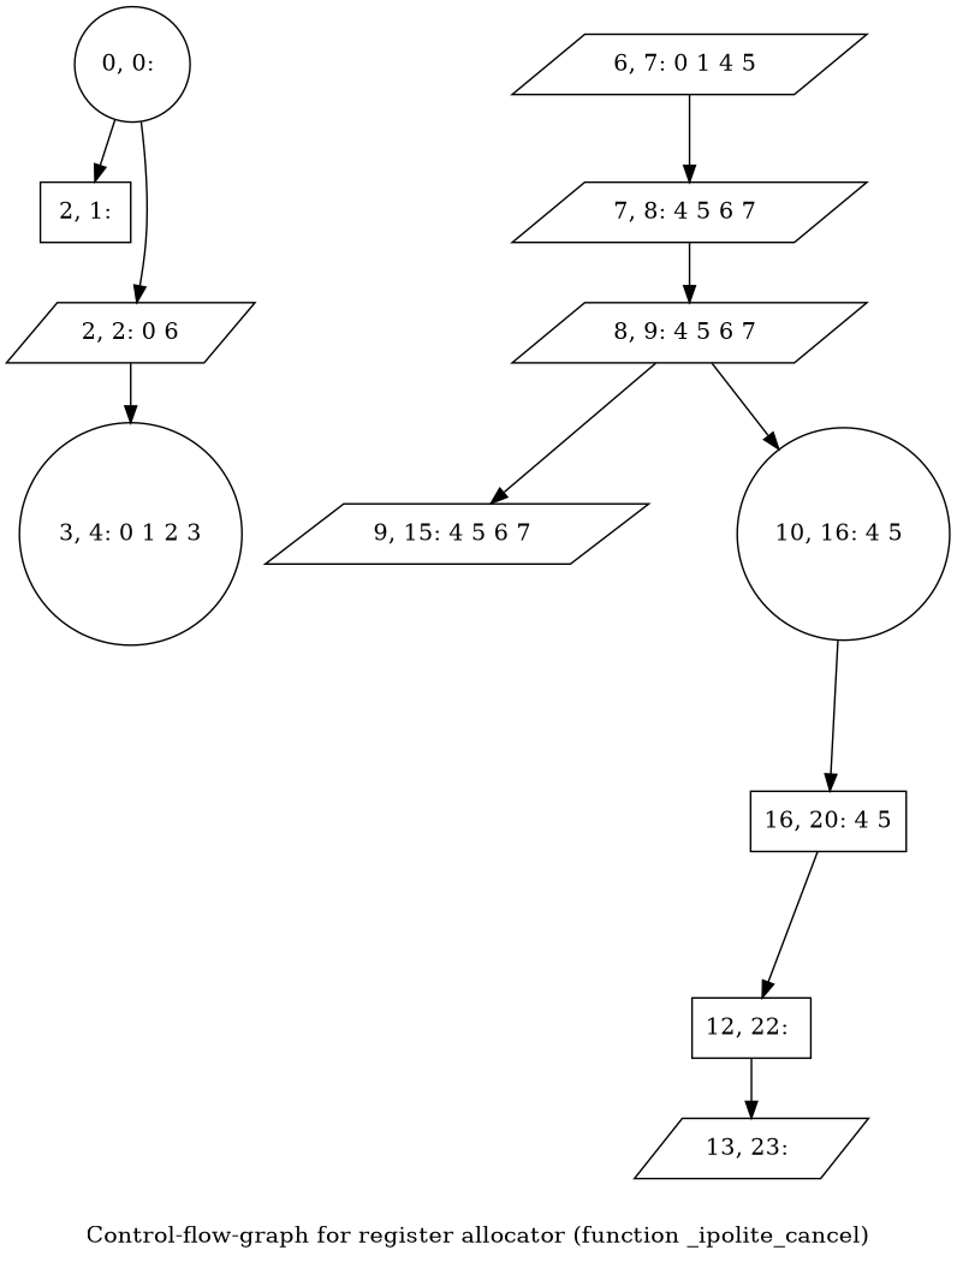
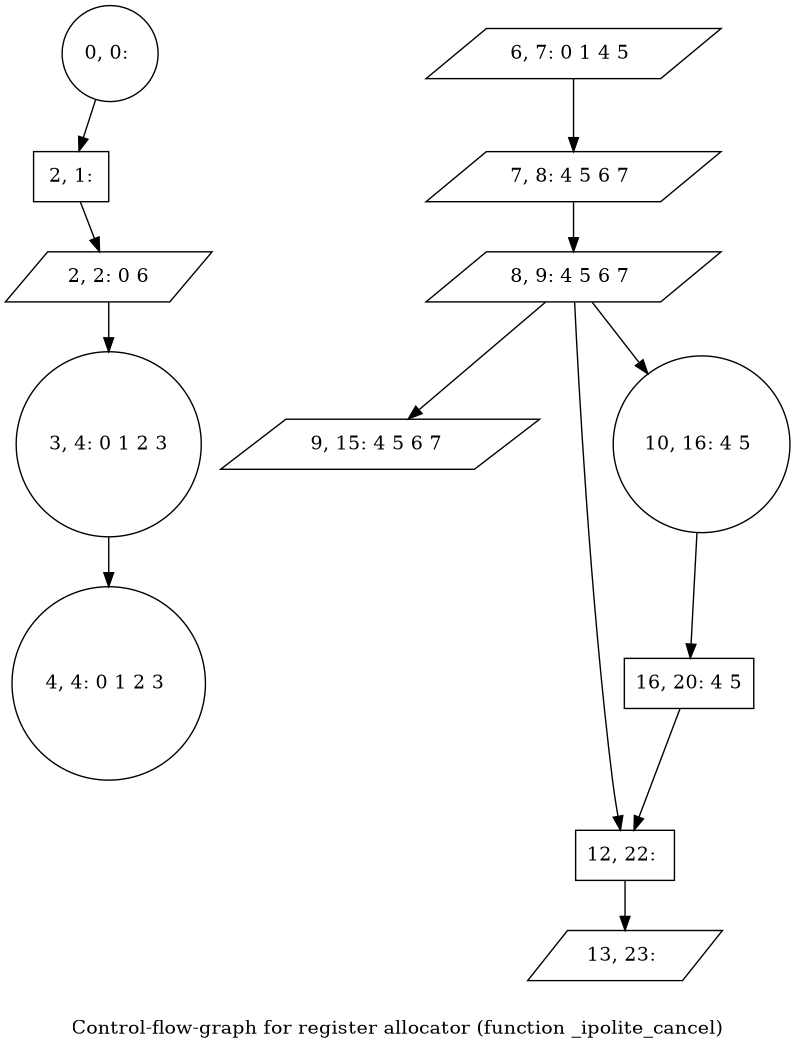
  digraph {
    label="Control-flow-graph for register allocator (function _ipolite_cancel)"
    node [shape=parallelogram]
    n1 [label="0, 0: " shape=circle]
    n2 [label="2, 1:" shape=box]
    n3 [label="2, 2: 0 6"]
    n4 [label="3, 4: 0 1 2 3" shape=circle]
+   n5 [label="4, 4: 0 1 2 3 " shape=circle]
    n6 [label="6, 7: 0 1 4 5 "]
    n7 [label="7, 8: 4 5 6 7 "]
    n8 [label="8, 9: 4 5 6 7 "]
    n9 [label="9, 15: 4 5 6 7 "]
    n10 [label="12, 22: " shape=box]
    n11 [label="10, 16: 4 5 " shape=circle]
    n12 [label="13, 23: "]
    n13 [label="16, 20: 4 5" shape=box]
    n1 -> n2
-   n1 -> n3
+   n2 -> n3
    n3 -> n4
+   n4 -> n5
    n6 -> n7
    n7 -> n8
    n8 -> n9
+   n8 -> n10
    n8 -> n11
    n10 -> n12
    n11 -> n13
    n13 -> n10
  }
